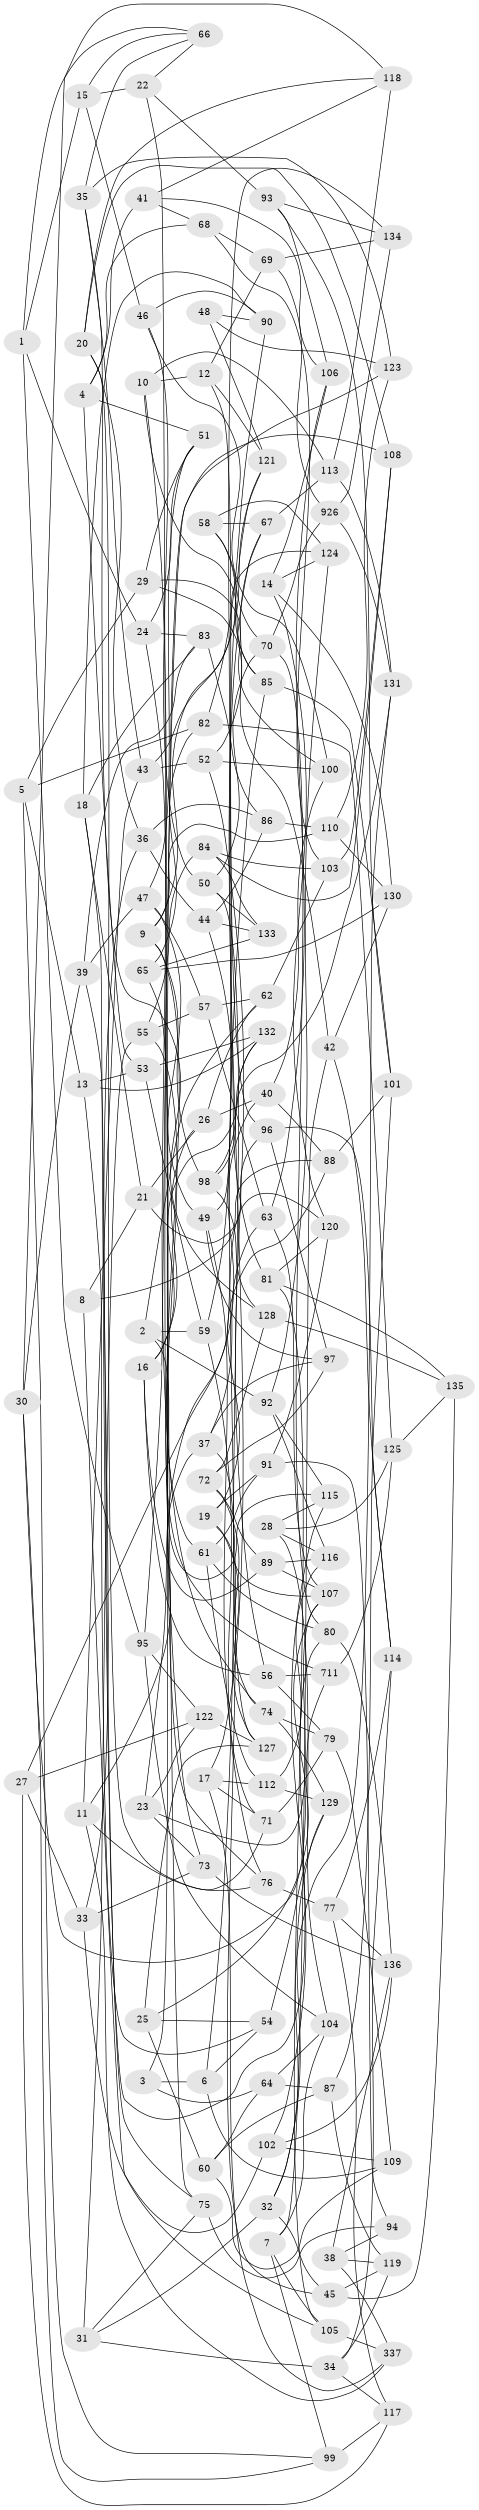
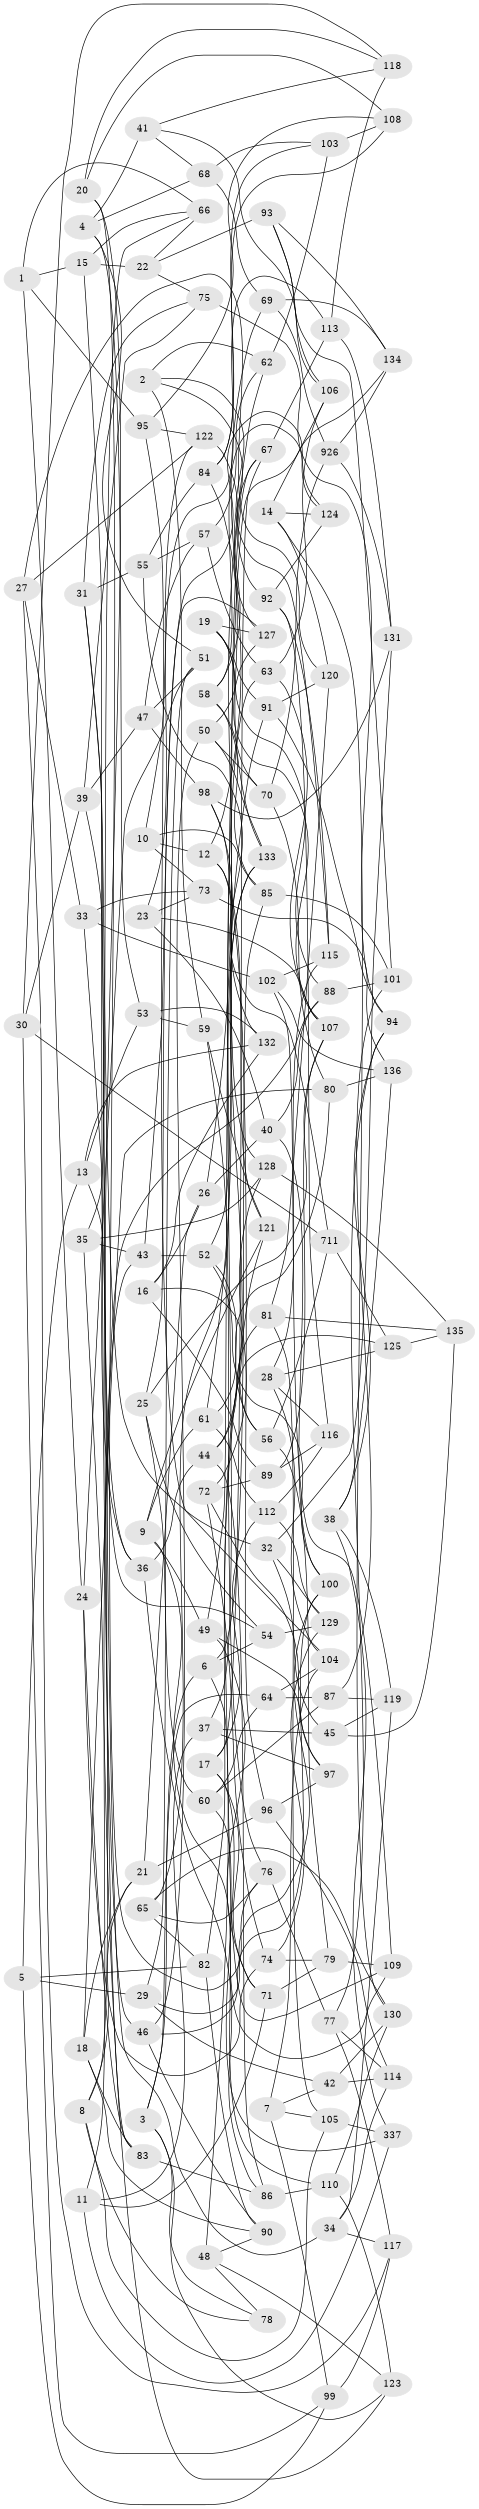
  graph {
    rankdir=LR
    node [color=gray90 style=filled]
    1
    15
    24
    66
    95
    22
    46
    51
    83
    74
    104
    108
    122
    2
    59
    62
    92
    115
    121
    76
    103
    124
    116
    3
    6
    64
+   78
    123
    54
    85
    109
    87
    4
    41
    53
    68
    106
    118
    132
    69
    5
    13
    29
    82
    99
    42
    100
    90
    125
    117
    129
    101
    7
    105
    130
    114
    n57 [label=337]
    8
    21
    88
    96
    26
    9
    49
    61
    110
    71
    97
    134
    112
    80
    91
    10
    12
    73
    113
    136
    131
    11
    37
    43
    45
    63
    52
    79
    n86 [label=926]
    14
    120
    75
    93
    50
    16
    56
    89
    40
    n96 [label=711]
    107
    17
    67
    18
    86
    19
    127
    94
    20
    36
    44
    77
    23
    25
    60
    27
    33
    102
    28
    135
    30
    39
    47
    31
    32
    34
    55
    119
    57
    84
    35
    128
    81
    133
    38
    98
    70
    48
    58
    65
    72
    1 -- 15
    1 -- 24
    1 -- 66
    1 -- 95
    15 -- 66
    15 -- 22
    15 -- 46
    24 -- 51
    24 -- 83
    24 -- 74
    95 -- 104
    95 -- 108
    95 -- 122
    22 -- 66
    22 -- 75
    22 -- 93
    46 -- 100
    46 -- 90
    46 -- 50
    83 -- 86
    74 -- 129
    74 -- 79
    122 -- 127
    2 -- 59
    2 -- 62
    2 -- 92
    2 -- 115
    59 -- 121
    59 -- 76
    62 -- 103
    92 -- 115
    92 -- 124
    92 -- 116
    76 -- 77
    103 -- 108
    3 -- 6
    3 -- 64
+   3 -- 78
    3 -- 123
    6 -- 54
    6 -- 85
    6 -- 109
    64 -- 104
    64 -- 87
    54 -- 129
    85 -- 101
    87 -- 101
    87 -- 119
    4 -- 51
    4 -- 41
    4 -- 53
    4 -- 68
    41 -- 68
    41 -- 106
    41 -- 118
    53 -- 59
    53 -- 132
    68 -- 103
    68 -- 69
    69 -- 134
    69 -- n86
    5 -- 13
    5 -- 29
    5 -- 82
    5 -- 99
    13 -- 54
    13 -- 53
    13 -- 132
    29 -- 51
    29 -- 42
    29 -- 100
    82 -- 90
    82 -- 125
    99 -- 117
    42 -- 130
    42 -- 114
    125 -- 135
    7 -- 104
    7 -- 99
    7 -- 42
    7 -- 105
    105 -- n57
+   8 -- 78
    8 -- 105
    8 -- 21
    8 -- 88
    21 -- 96
    21 -- 26
    88 -- 101
    96 -- 114
    96 -- 97
    26 -- 62
    26 -- 40
    9 -- 121
    9 -- 49
    9 -- 61
    9 -- 110
    49 -- 71
    49 -- 97
    49 -- 134
    61 -- 112
    61 -- 80
    61 -- 91
    110 -- 123
    110 -- 130
    71 -- 79
    112 -- 116
    112 -- 129
    80 -- 136
    91 -- 120
    91 -- 94
    10 -- 85
    10 -- 12
    10 -- 73
    10 -- 113
    12 -- 121
    12 -- 69
    12 -- 96
    73 -- 136
    113 -- 118
    113 -- 131
    11 -- n57
    11 -- 71
    11 -- 37
    11 -- 43
    37 -- 97
    37 -- 45
    37 -- 63
    43 -- 124
    43 -- 52
    45 -- 135
    45 -- 119
    63 -- 106
    63 -- 107
    52 -- 100
    52 -- 56
    52 -- 67
    79 -- 109
    n86 -- 134
    n86 -- 131
    14 -- 124
    14 -- 106
    14 -- 130
    14 -- 120
    75 -- 94
    93 -- 106
    93 -- 101
    93 -- 134
    50 -- 127
    50 -- 133
    50 -- 70
    16 -- 132
    16 -- 26
    16 -- 56
    16 -- 89
    56 -- 79
    56 -- n96
    89 -- 116
    89 -- 107
    40 -- 100
    40 -- 88
    n96 -- 125
    17 -- n57
    17 -- 71
    17 -- 112
    17 -- 67
    67 -- 113
    18 -- 83
    18 -- 90
    18 -- 21
    18 -- 80
    86 -- 110
    19 -- 88
    19 -- 91
    19 -- 107
    19 -- 127
    20 -- 108
    20 -- 76
    20 -- 118
    20 -- 36
    36 -- 86
    36 -- 44
    44 -- 86
    44 -- 81
    44 -- 133
    77 -- 117
    77 -- 114
-   77 -- 136
+   77 -- 94
    23 -- 122
    23 -- 73
    23 -- 40
    23 -- 107
    25 -- 54
    25 -- 107
    25 -- 127
    25 -- 60
    60 -- 64
    60 -- 109
    60 -- 87
    27 -- 122
    27 -- 117
    27 -- 120
    27 -- 33
    33 -- 73
    33 -- 36
    33 -- 102
    102 -- 115
    102 -- 109
    102 -- 136
    28 -- 104
    28 -- 115
    28 -- 116
    28 -- 125
    30 -- 118
    30 -- 99
    30 -- n96
    30 -- 39
    39 -- 83
    39 -- 75
    39 -- 47
    47 -- 51
    47 -- 57
    47 -- 98
    31 -- 75
    31 -- 32
    31 -- 34
    31 -- 55
    32 -- 129
    32 -- 131
    32 -- 45
    34 -- 117
    34 -- 114
    34 -- 119
    55 -- n96
    55 -- 57
    55 -- 84
    57 -- 62
    57 -- 63
    84 -- 108
    84 -- 103
    84 -- 133
    35 -- 66
    35 -- 123
    35 -- 43
    35 -- 128
    128 -- 135
    81 -- 105
    81 -- 120
    81 -- 135
    38 -- n57
    38 -- 136
    38 -- 94
    38 -- 119
    98 -- 132
    98 -- 131
    98 -- 128
    70 -- 80
    70 -- n86
    48 -- 121
+   48 -- 78
    48 -- 123
    48 -- 90
    58 -- 124
    58 -- 85
    58 -- 67
    58 -- 70
    65 -- 76
    65 -- 82
    65 -- 130
    65 -- 133
    72 -- 74
    72 -- 97
    72 -- 89
    72 -- 128
  }
